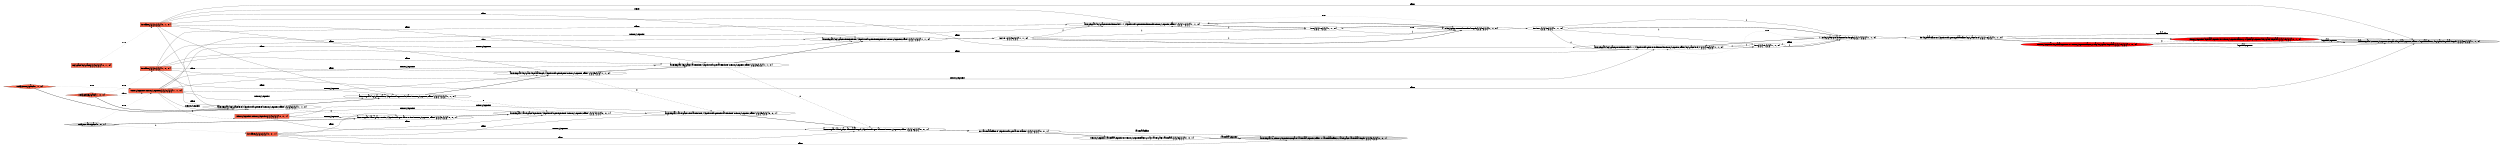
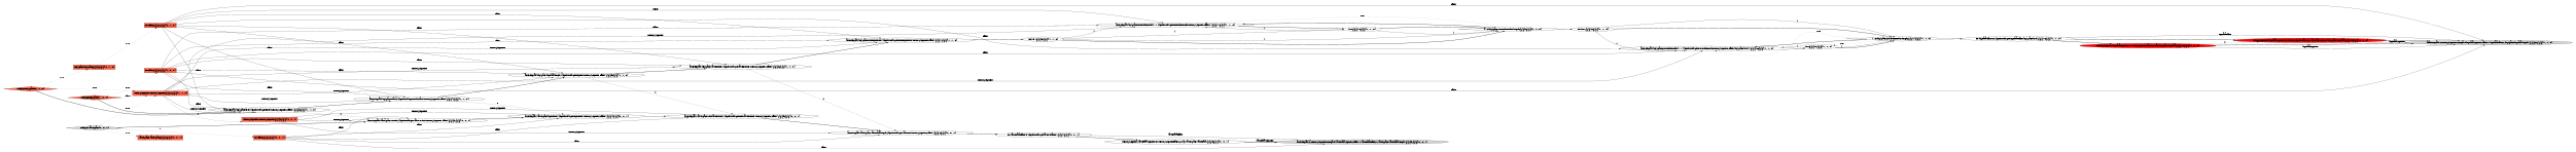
  digraph {
    rankdir=LR
    node [fillcolor=white shape=ellipse style=filled]
    edge [style=solid]
    n1 [fillcolor=tomato label="KeySpace keySpace@@@2@@@['0', '1', '0']" shape=box]
    n2 [fillcolor=tomato label="int offset@@@2@@@['0', '1', '0']" shape=box]
    n3 [label="assertEquals(keySpace.nextIndexNodes(i - 1(,SkipListUtils.getNextIndexNode(memorySegment,offset,i))@@@11@@@['1', '1', '0']"]
    n4 [label="assertEquals(keySpace.status,SkipListUtils.getNodeStatus(memorySegment,offset))@@@4@@@['1', '1', '0']"]
    n5 [fillcolor=lightgray label="assertEquals(0,memorySegment.compare(keyDataSegment,offset + keyDataOffset,0,keySpace.keyData.length))@@@20@@@['1', '1', '0']"]
    n6 [label="assertEquals(keySpace.prevIndexNodes(i - 1(,SkipListUtils.getPrevIndexNode(memorySegment,offset,keySpace.level,i))@@@16@@@['1', '1', '0']"]
    n7 [label="assertEquals(keySpace.level,SkipListUtils.getLevel(memorySegment,offset))@@@3@@@['1', '1', '0']"]
    n8 [label="assertEquals(keySpace.keyData.length,SkipListUtils.getKeyLen(memorySegment,offset))@@@5@@@['1', '1', '0']"]
    n9 [label="assertEquals(keySpace.valuePointer,SkipListUtils.getValuePointer(memorySegment,offset))@@@6@@@['1', '1', '0']"]
    n10 [label="assertEquals(keySpace.nextKeyPointer,SkipListUtils.getNextKeyPointer(memorySegment,offset))@@@7@@@['1', '1', '0']"]
    n11 [label="i++@@@10@@@['1', '1', '0']"]
    n12 [label="assertEquals(valueSpace.keyPointer,SkipListUtils.getKeyPointer(memorySegment,offset))@@@4@@@['0', '0', '1']"]
    n13 [label="i++@@@15@@@['1', '1', '0']"]
    n14 [label="assertEquals(valueSpace.version,SkipListUtils.getValueVersion(memorySegment,offset))@@@3@@@['0', '0', '1']"]
    n15 [label="assertEquals(valueSpace.nextValuePointer,SkipListUtils.getNextValuePointer(memorySegment,offset))@@@5@@@['0', '0', '1']"]
    n16 [label="assertEquals(valueSpace.valueData.length,SkipListUtils.getValueLen(memorySegment,offset))@@@6@@@['0', '0', '1']"]
    n17 [label="int i = 1@@@8@@@['1', '1', '0']"]
    n18 [label="i <= keySpace.nextIndexNodes.length@@@9@@@['1', '1', '0']" shape=diamond]
    n19 [label="int keyDataOffset = SkipListUtils.getKeyDataOffset(keySpace.level)@@@18@@@['1', '1', '0']"]
    n20 [fillcolor=red label="MemorySegment keyDataSegment = MemorySegmentFactory.wrap(keySpace.keyData)@@@19@@@['1', '0', '0']"]
    n21 [fillcolor=red label="MemorySegment keyDataSegment = MemorySegmentFactory.wrapHeapSegment(keySpace.keyData)@@@19@@@['0', '1', '0']"]
+   n22 [fillcolor=tomato label="ValueSpace valueSpace@@@2@@@['0', '0', '1']" shape=box]
    n23 [fillcolor=tomato label="verifyGetKeySpace['0', '1', '0']" shape=diamond]
    n24 [fillcolor=tomato label="MemorySegment memorySegment@@@2@@@['1', '1', '0']" shape=box]
    n25 [fillcolor=tomato label="MemorySegment memorySegment@@@2@@@['0', '0', '1']" shape=box]
    n26 [label="int i = 1@@@13@@@['1', '1', '0']"]
    n27 [fillcolor=lightgray label="verifyGetValueSpace['0', '0', '1']" shape=diamond]
    n28 [fillcolor=tomato label="int offset@@@2@@@['0', '0', '1']" shape=box]
    n29 [fillcolor=lightgray label="assertEquals(0,memorySegment.compare(valueDataSegment,offset + valueDataOffset,0,valueSpace.valueData.length))@@@9@@@['0', '0', '1']"]
    n30 [fillcolor=tomato label="verifyGetKeySpace['1', '0', '0']" shape=diamond]
    n31 [fillcolor=tomato label="int offset@@@2@@@['1', '0', '0']" shape=box]
    n32 [label="i <= keySpace.prevIndexNodes.length@@@14@@@['1', '1', '0']" shape=diamond]
    n33 [label="int valueDataOffset = SkipListUtils.getValueMetaLen()@@@7@@@['0', '0', '1']"]
    n34 [label="MemorySegment valueDataSegment = MemorySegmentFactory.wrap(valueSpace.valueData)@@@8@@@['0', '0', '1']"]
    n1 -> n2 [label=true style=dotted]
    n2 -> n3 [label=offset]
    n2 -> n4 [label=offset]
    n2 -> n5 [label=offset]
    n2 -> n6 [label=offset]
    n2 -> n7 [label=offset]
    n2 -> n8 [label=offset]
    n2 -> n9 [label=offset]
    n2 -> n10 [label=offset]
    n3 -> n11 [style=bold]
    n4 -> n8 [style=bold]
    n4 -> n12 [label=0 style=dashed]
    n6 -> n13 [style=bold]
    n7 -> n4 [style=bold]
    n7 -> n14 [label=0 style=dashed]
    n8 -> n9 [style=bold]
    n8 -> n15 [label=0 style=dashed]
    n9 -> n10 [style=bold]
    n9 -> n16 [label=0 style=dashed]
    n10 -> n17 [style=bold]
    n11 -> n3 [label=i]
    n11 -> n18 [label=i]
    n11 -> n18 [style=bold]
    n12 -> n15 [style=bold]
    n13 -> n6 [label=i]
    n13 -> n32 [label=i]
    n13 -> n32 [style=bold]
    n14 -> n12 [style=bold]
    n15 -> n16 [style=bold]
    n16 -> n33 [style=bold]
    n17 -> n3 [label=i]
    n17 -> n11 [label=i]
    n17 -> n18 [label=i]
    n17 -> n18 [style=bold]
    n18 -> n3 [label=true style=dotted]
    n18 -> n3 [style=bold]
-   n18 -> n11 [label=true style=dotted]
    n18 -> n26 [style=bold]
    n19 -> n5 [label=keyDataOffset]
    n19 -> n20 [style=bold]
    n19 -> n21 [style=bold]
    n20 -> n5 [style=bold]
    n20 -> n5 [label=keyDataSegment]
    n20 -> n21 [label=0 style=dashed]
    n21 -> n5 [label=keyDataSegment]
    n21 -> n5 [style=bold]
+   n23 -> n1 [label=true style=dotted]
    n23 -> n7 [style=bold]
    n23 -> n24 [label=true style=dotted]
    n24 -> n3 [label=memorySegment]
    n24 -> n4 [label=memorySegment]
    n24 -> n6 [label=memorySegment]
    n24 -> n7 [label=memorySegment]
    n24 -> n8 [label=memorySegment]
    n24 -> n9 [label=memorySegment]
    n24 -> n10 [label=memorySegment]
    n24 -> n25 [label=0 style=dashed]
    n25 -> n12 [label=memorySegment]
    n25 -> n14 [label=memorySegment]
    n25 -> n15 [label=memorySegment]
    n25 -> n16 [label=memorySegment]
    n26 -> n6 [label=i]
-   n26 -> n13 [label=i]
    n26 -> n32 [label=i]
    n26 -> n32 [style=bold]
    n27 -> n14 [style=bold]
+   n27 -> n22 [label=true style=dotted]
    n27 -> n24 [label=true style=dotted]
    n27 -> n28 [label=i style=dotted]
    n28 -> n12 [label=offset]
    n28 -> n14 [label=offset]
    n28 -> n15 [label=offset]
    n28 -> n16 [label=offset]
    n28 -> n29 [label=offset]
    n30 -> n7 [style=bold]
    n30 -> n24 [label=offset style=dotted]
    n30 -> n31 [label=true style=dotted]
    n31 -> n3 [label=offset]
    n31 -> n4 [label=offset]
    n31 -> n5 [label=offset]
    n31 -> n6 [label=offset]
    n31 -> n7 [label=offset]
    n31 -> n8 [label=offset]
    n31 -> n9 [label=offset]
    n31 -> n10 [label=offset]
    n32 -> n6 [label=true style=dotted]
    n32 -> n6 [style=bold]
-   n32 -> n13 [label=offset style=dotted]
+   n32 -> n13 [label=true style=dotted]
    n32 -> n19 [style=bold]
    n33 -> n29 [label=valueDataOffset]
    n33 -> n34 [style=bold]
    n34 -> n29 [label=valueDataSegment]
    n34 -> n29 [style=bold]
  }
